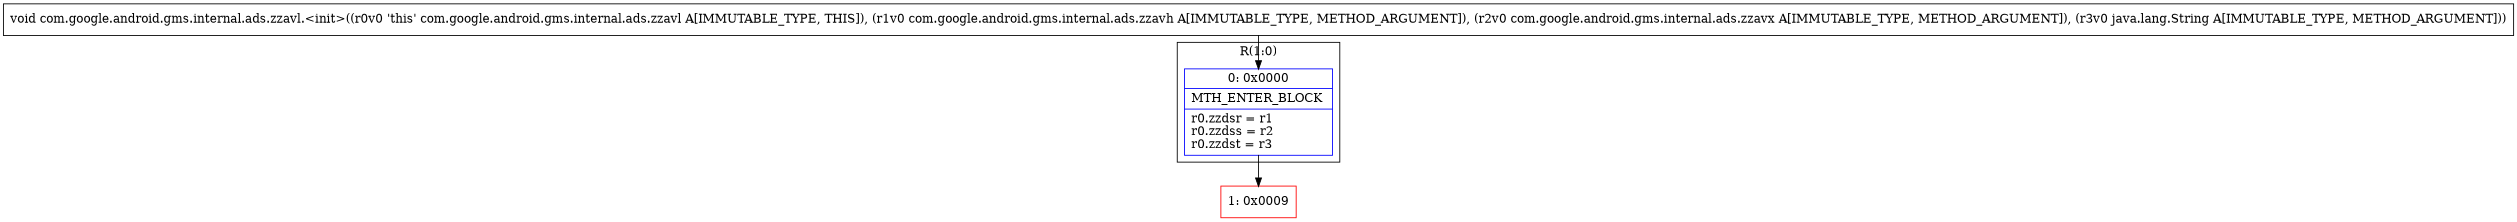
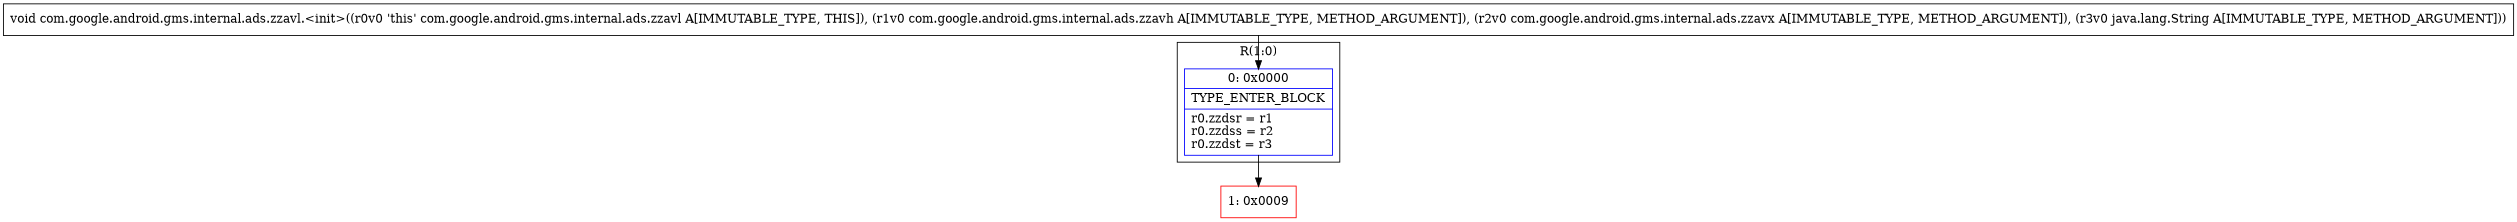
  digraph {
    fontname="DejaVu Serif"
    node [shape=record fontname="DejaVu Serif"]
    edge [fontname="DejaVu Serif"]
-   n1 [color=blue label="{0\:\ 0x0000|MTH_ENTER_BLOCK\l|r0.zzdsr = r1\lr0.zzdss = r2\lr0.zzdst = r3\l}"]
+   n1 [color=blue label="{0\:\ 0x0000|TYPE_ENTER_BLOCK\l|r0.zzdsr = r1\lr0.zzdss = r2\lr0.zzdst = r3\l}"]
    n2 [color=red label="{1\:\ 0x0009}"]
    n3 [label="{void com.google.android.gms.internal.ads.zzavl.\<init\>((r0v0 'this' com.google.android.gms.internal.ads.zzavl A[IMMUTABLE_TYPE, THIS]), (r1v0 com.google.android.gms.internal.ads.zzavh A[IMMUTABLE_TYPE, METHOD_ARGUMENT]), (r2v0 com.google.android.gms.internal.ads.zzavx A[IMMUTABLE_TYPE, METHOD_ARGUMENT]), (r3v0 java.lang.String A[IMMUTABLE_TYPE, METHOD_ARGUMENT])) }"]
    subgraph cluster_1 {
      label="R(1:0)"
      n1
    }
    n1 -> n2
    n3 -> n1
  }
